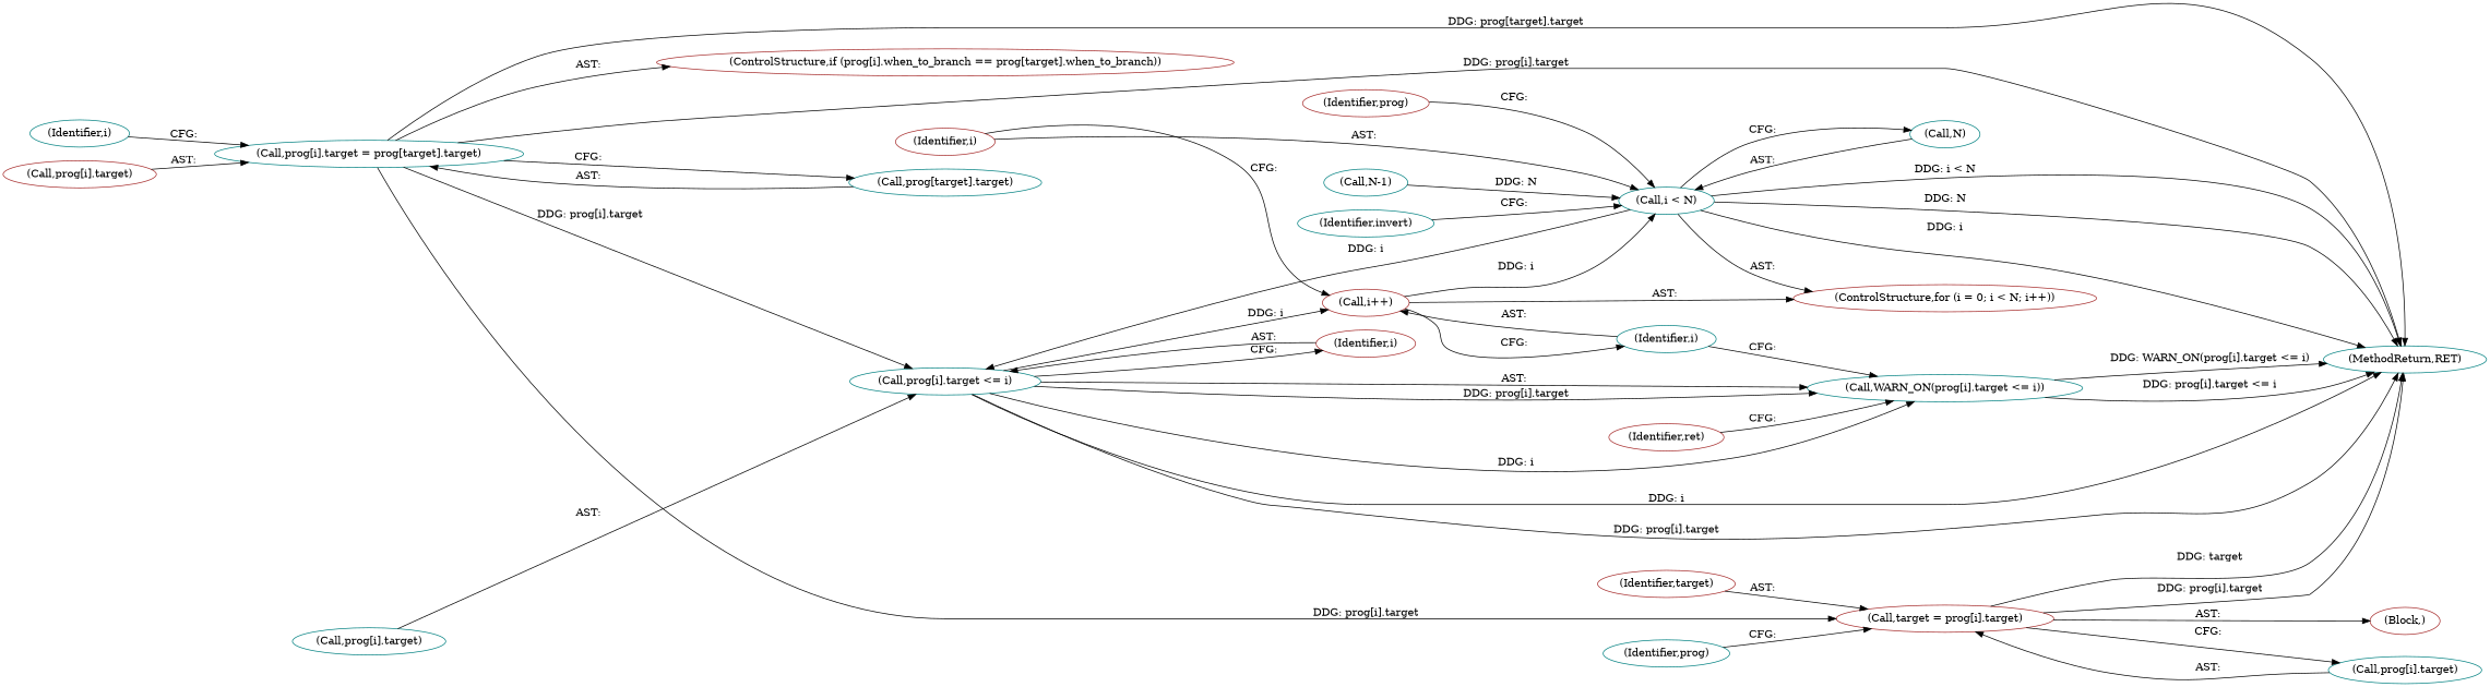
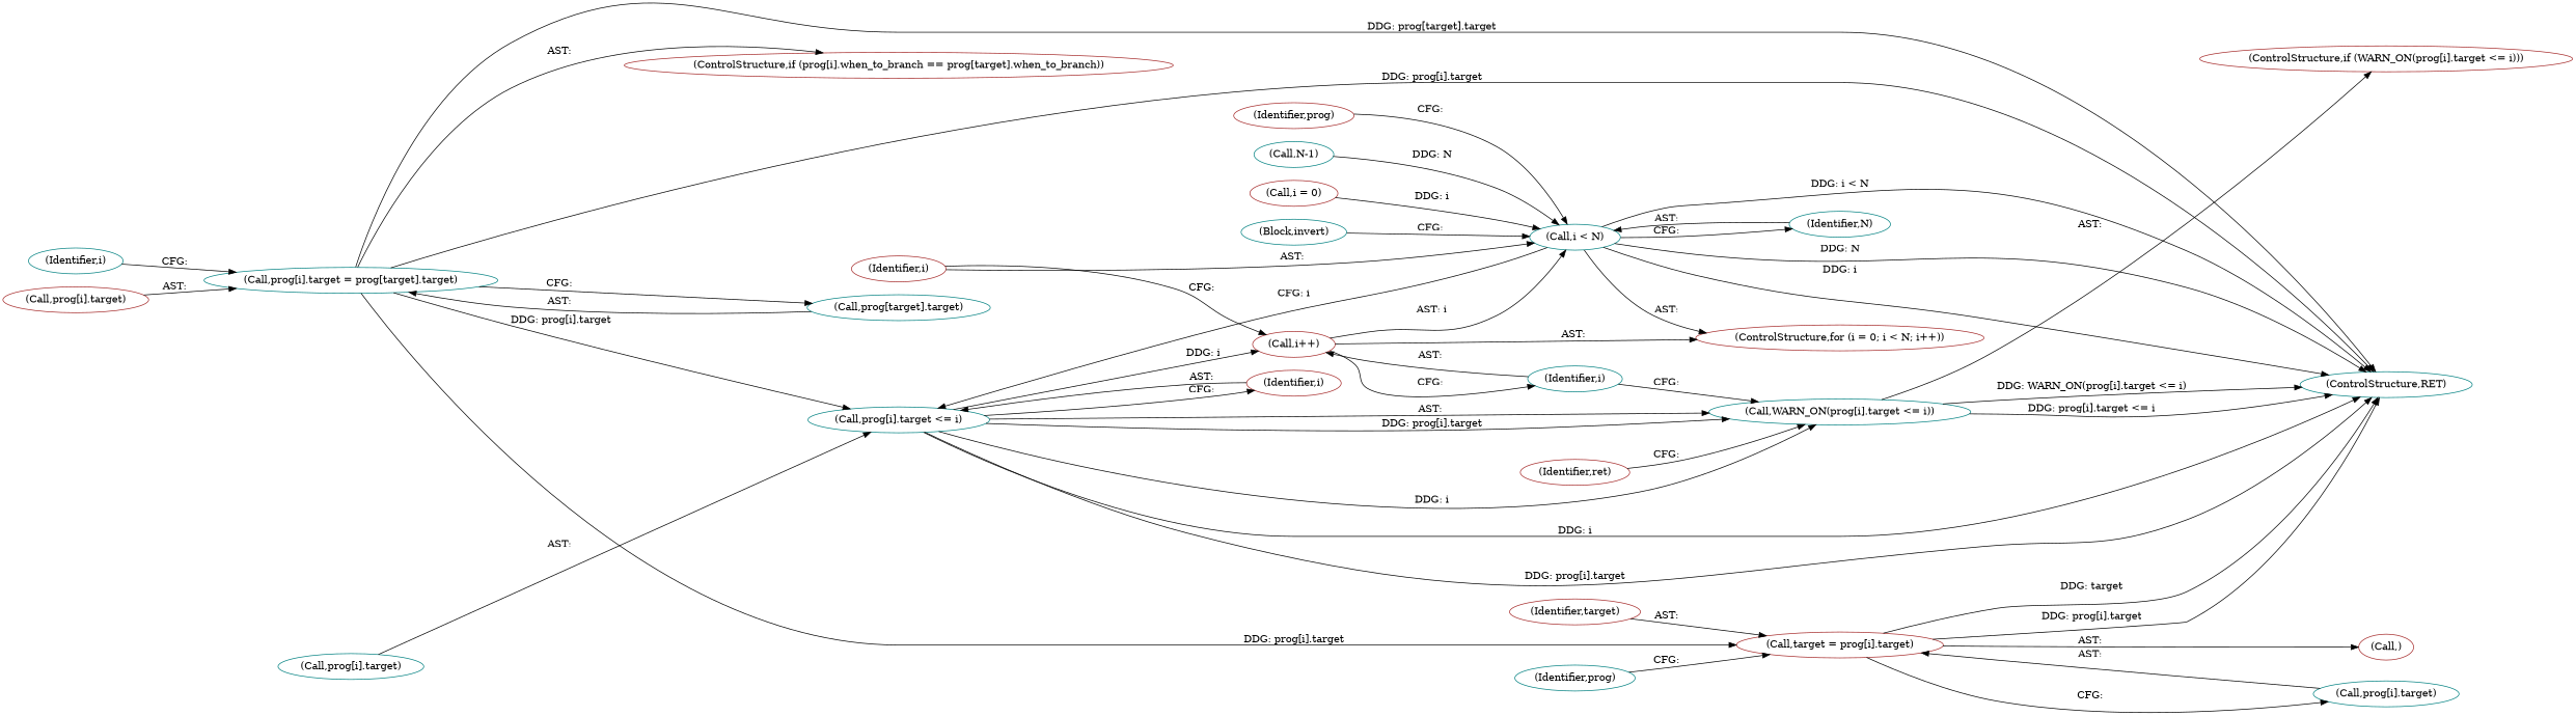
  digraph {
    rankdir=LR
    node [color=teal]
    n1 [label="(Call,prog[i].target = prog[target].target)"]
    n2 [color=brown label="(Call,target = prog[i].target)"]
    n3 [label="(Call,prog[i].target <= i)"]
    n4 [label="(Call,prog[target].target)"]
-   n5 [label="(MethodReturn,RET)"]
+   n5 [label="(ControlStructure,RET)"]
    n6 [color=brown label="(ControlStructure,if (prog[i].when_to_branch == prog[target].when_to_branch))"]
-   n7 [color=brown label="(Block,)"]
+   n7 [color=brown label="(Call,)"]
    n8 [label="(Call,prog[i].target)"]
    n9 [color=brown label="(Call,i++)"]
    n10 [label="(Call,WARN_ON(prog[i].target <= i))"]
    n11 [color=brown label="(Identifier,i)"]
    n12 [label="(Call,i < N)"]
    n13 [color=brown label="(ControlStructure,for (i = 0; i < N; i++))"]
    n14 [label="(Identifier,i)"]
-   n16 [label="(Call,N)"]
+   n15 [color=brown label="(ControlStructure,if (WARN_ON(prog[i].target <= i)))"]
+   n16 [label="(Identifier,N)"]
    n17 [label="(Call,prog[i].target)"]
    n18 [label="(Call,N-1)"]
+   n19 [color=brown label="(Call,i = 0)"]
    n20 [label="(Identifier,i)"]
    n21 [label="(Identifier,prog)"]
    n22 [color=brown label="(Identifier,target)"]
-   n23 [label="(Identifier,invert)"]
+   n23 [label="(Block,invert)"]
    n24 [color=brown label="(Call,prog[i].target)"]
    n25 [color=brown label="(Identifier,ret)"]
    n26 [color=brown label="(Identifier,i)"]
    n27 [color=brown label="(Identifier,prog)"]
    n1 -> n2 [label="DDG: prog[i].target"]
    n1 -> n3 [label="DDG: prog[i].target"]
    n1 -> n4 [label="CFG: "]
    n1 -> n5 [label="DDG: prog[target].target"]
    n1 -> n5 [label="DDG: prog[i].target"]
    n1 -> n6 [label="AST: "]
    n2 -> n5 [label="DDG: target"]
    n2 -> n5 [label="DDG: prog[i].target"]
    n2 -> n7 [label="AST: "]
    n2 -> n8 [label="CFG: "]
    n3 -> n5 [label="DDG: i"]
    n3 -> n5 [label="DDG: prog[i].target"]
    n3 -> n9 [label="DDG: i"]
    n3 -> n10 [label="AST: "]
    n3 -> n10 [label="DDG: prog[i].target"]
    n3 -> n10 [label="DDG: i"]
    n3 -> n11 [label="CFG: "]
    n4 -> n1 [label="AST: "]
    n8 -> n2 [label="AST: "]
-   n9 -> n12 [label="DDG: i"]
+   n9 -> n12 [label="AST: i"]
    n9 -> n13 [label="AST: "]
    n9 -> n14 [label="CFG: "]
    n10 -> n5 [label="DDG: WARN_ON(prog[i].target <= i)"]
    n10 -> n5 [label="DDG: prog[i].target <= i"]
+   n10 -> n15 [label="AST: "]
    n11 -> n3 [label="AST: "]
-   n12 -> n3 [label="DDG: i"]
+   n12 -> n3 [label="CFG: i"]
    n12 -> n5 [label="DDG: i < N"]
    n12 -> n5 [label="DDG: N"]
    n12 -> n5 [label="DDG: i"]
    n12 -> n13 [label="AST: "]
    n12 -> n16 [label="CFG: "]
    n14 -> n9 [label="AST: "]
    n14 -> n10 [label="CFG: "]
    n16 -> n12 [label="AST: "]
    n17 -> n3 [label="AST: "]
    n18 -> n12 [label="DDG: N"]
+   n19 -> n12 [label="DDG: i"]
    n20 -> n1 [label="CFG: "]
    n21 -> n2 [label="CFG: "]
    n22 -> n2 [label="AST: "]
    n23 -> n12 [label="CFG: "]
    n24 -> n1 [label="AST: "]
    n25 -> n10 [label="CFG: "]
    n26 -> n9 [label="CFG: "]
    n26 -> n12 [label="AST: "]
    n27 -> n12 [label="CFG: "]
  }
